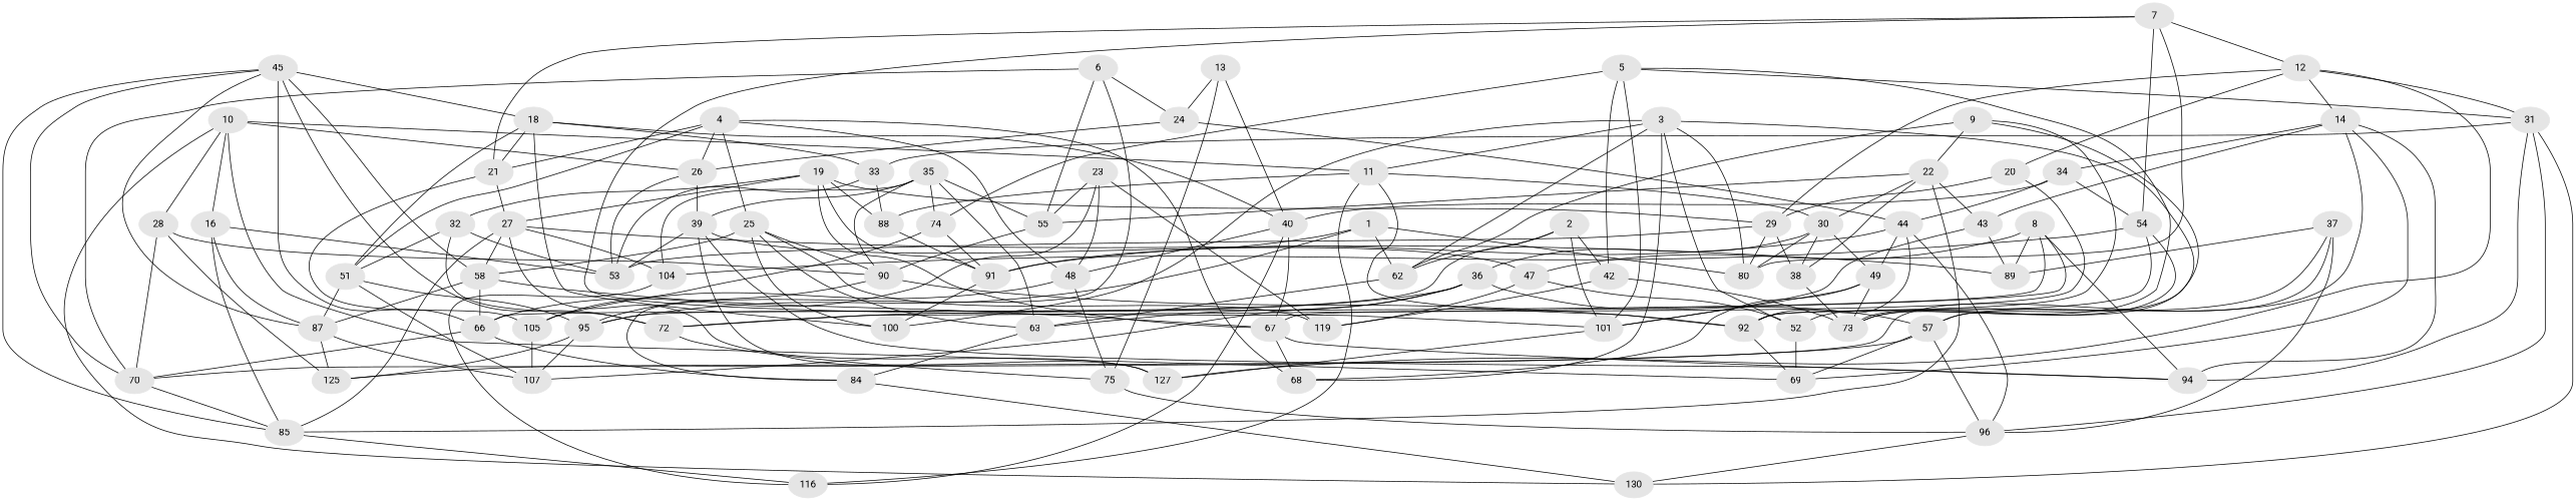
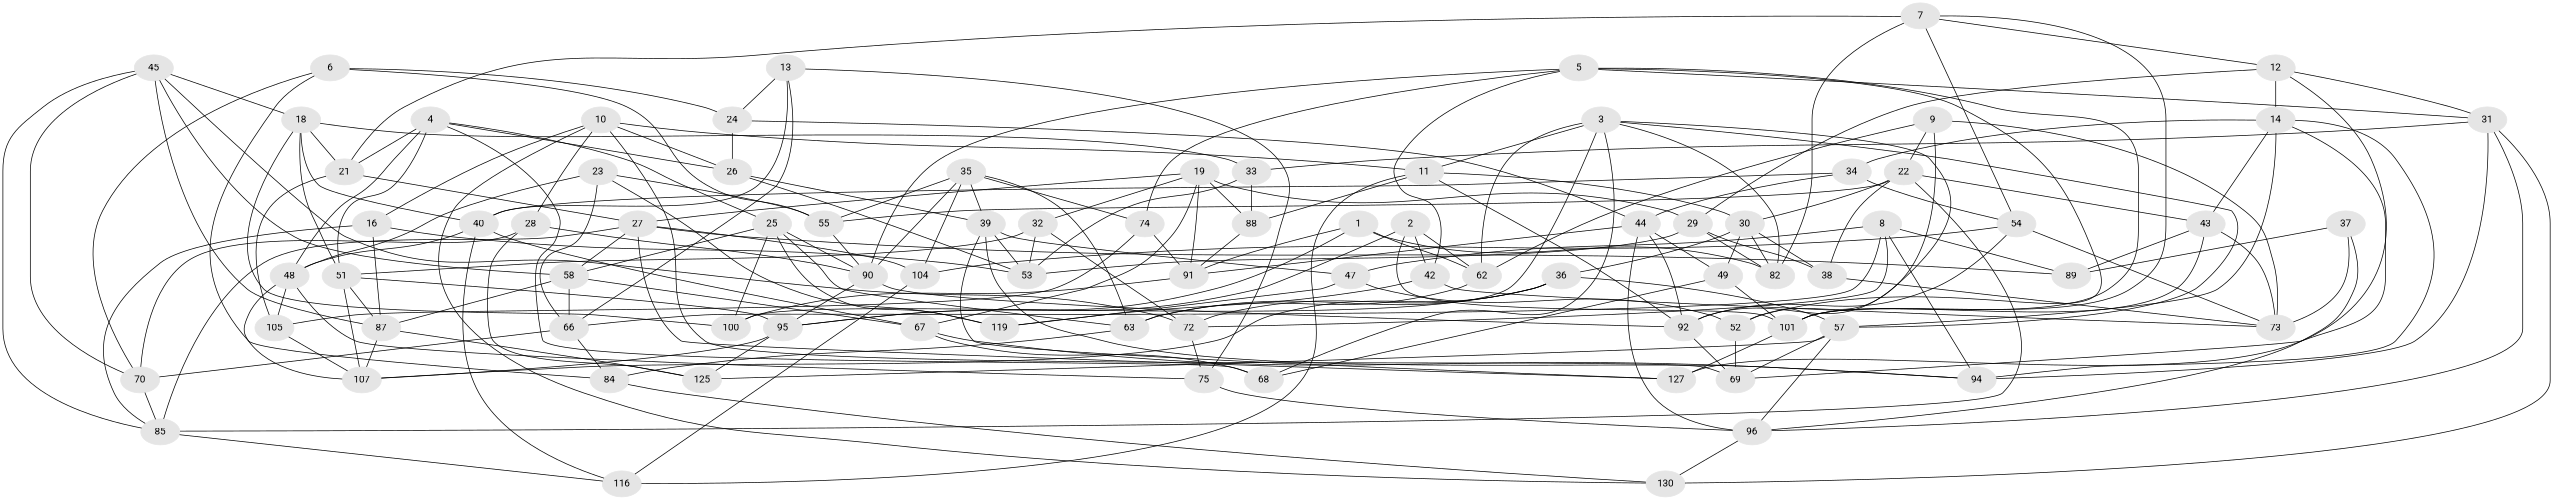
  graph {
    fontname=Roboto
    node [color=gray90 fontname=Roboto style=filled]
    edge [fontname=Roboto]
    62 [super="+131"]
    63 [super="+117"]
    1
-   80 [super="+118"]
+   80 [super="+118" label=82]
    91 [super="+112"]
    95 [super="+108"]
    100
    125
    107 [super="+134"]
    2
    42
    101 [super="+124"]
    73 [super="+113"]
    119
    127
    3 [super="+79"]
    11 [super="+17"]
    52
    57 [super="+136"]
    68
    92 [super="+103"]
    30 [super="+61"]
    88
    116
    69
    96 [super="+129"]
    4 [super="+45"]
    21 [super="+132"]
    25 [super="+60"]
    26
    48 [super="+99"]
    51 [super="+121"]
    27 [super="+41"]
    105
    90 [super="+110"]
    58 [super="+106"]
    53 [super="+109"]
    39 [super="+114"]
    75
    87 [super="+97"]
    5 [super="+93"]
    31 [super="+59"]
    74
    33 [super="+46"]
    94 [super="+135"]
    130
    6
    24
    55 [super="+78"]
    70 [super="+82"]
    84
    44 [super="+77"]
    85 [super="+133"]
    7 [super="+81"]
    12 [super="+111"]
    54 [super="+123"]
    14 [super="+50"]
-   20
    29 [super="+56"]
    104
    8 [super="+122"]
    47
    66 [super="+86"]
    72 [super="+98"]
    89
    22 [super="+128"]
    43
    38
    9
    10 [super="+120"]
    16
    28
    36 [super="+126"]
    49 [super="+64"]
    34
    67 [super="+76"]
    13
    40 [super="+65"]
    n79 [label=45 super="+71"]
    18 [super="+83"]
    19 [super="+115"]
    32
    23
    35 [super="+102"]
    37
    62 -- 63 [weight=2]
    63 -- 84
    1 -- 62
    1 -- 80
    1 -- 91
    1 -- 95
    91 -- 100
    95 -- 125
    95 -- 107
    2 -- 62
    2 -- 95
    2 -- 42
    2 -- 101
    42 -- 73
    42 -- 119
    101 -- 127
    3 -- 62
    3 -- 80
    3 -- 100
    3 -- 11
    3 -- 52
    3 -- 57
    3 -- 68
    11 -- 92
    11 -- 30
    11 -- 88
    11 -- 116
    52 -- 69
    57 -- 125
    57 -- 69
    57 -- 96
    92 -- 69
    30 -- 80
    30 -- 38
    30 -- 36
    30 -- 49
    88 -- 91
    96 -- 130
    4 -- 68
    4 -- 21
    4 -- 25
    4 -- 26
    4 -- 48
    4 -- 51
    21 -- 27
    21 -- 105
    25 -- 63
    25 -- 100
    25 -- 119
    25 -- 90
    25 -- 58
    26 -- 53
    26 -- 39
+   48 -- 107
    48 -- 105
    48 -- 75
    51 -- 95
    51 -- 107
    51 -- 87
    27 -- 127
    27 -- 58
    27 -- 85
    27 -- 104
    27 -- 89
    105 -- 107
    90 -- 95
    90 -- 92
    58 -- 87
    58 -- 66
    58 -- 67
    39 -- 127
    39 -- 53
    39 -- 94
    39 -- 47
    75 -- 96
    87 -- 125
    87 -- 107
    5 -- 42
    5 -- 101
    5 -- 52
+   5 -- 90
    5 -- 31
    5 -- 74
    31 -- 96
    31 -- 33
    31 -- 94
    31 -- 130
    74 -- 91
    74 -- 105
    33 -- 88
    33 -- 53
    6 -- 24
    6 -- 55
    6 -- 70
    6 -- 84
    24 -- 26
    24 -- 44
    55 -- 90
    70 -- 85
    84 -- 130
    44 -- 91
    44 -- 92
    44 -- 96
    44 -- 49
    85 -- 116
    7 -- 80 [weight=2]
    7 -- 101
    7 -- 21
    7 -- 12
    7 -- 54
    12 -- 127
    12 -- 31
    12 -- 14
-   12 -- 20
    12 -- 29
    54 -- 73
    54 -- 92
    54 -- 104
    14 -- 57
    14 -- 69
    14 -- 94
    14 -- 43
    14 -- 34
-   20 -- 29
-   20 -- 67
    29 -- 80
    29 -- 53
    29 -- 38
    104 -- 116
    8 -- 94
    8 -- 47
    8 -- 66
    8 -- 72
    8 -- 89
    47 -- 119
    47 -- 52
    66 -- 70
    66 -- 84
    72 -- 75
    22 -- 30
    22 -- 55
    22 -- 85
    22 -- 43
    22 -- 38
    43 -- 101
    43 -- 89
    38 -- 73
    9 -- 62
    9 -- 73
    9 -- 92
    9 -- 22
    10 -- 11
    10 -- 69
    10 -- 26
    10 -- 130
    10 -- 16
    10 -- 28
    16 -- 53
    16 -- 87
    16 -- 85
    28 -- 125
    28 -- 90
    28 -- 70
    36 -- 63
    36 -- 107
    36 -- 57
    36 -- 72 [weight=2]
    49 -- 101
-   49 -- 73
+   43 -- 73
    49 -- 68
    34 -- 44
    34 -- 54
    34 -- 40
    67 -- 68
    67 -- 94
    13 -- 75
    13 -- 24
-   n79 -- 66
+   13 -- 66
    13 -- 40
    40 -- 116
    40 -- 48
    40 -- 67
    n79 -- 58
    n79 -- 87
    n79 -- 70
    n79 -- 85
    n79 -- 72
    n79 -- 18
    18 -- 100
    18 -- 21
    18 -- 51
    18 -- 33
    18 -- 40
    19 -- 91
    19 -- 88
    19 -- 27
    19 -- 29
    19 -- 67
    19 -- 32
    32 -- 51
    32 -- 53
    32 -- 72
    23 -- 119
    23 -- 48
    23 -- 55
    23 -- 66
    35 -- 63
    35 -- 90
    35 -- 39
    35 -- 74
    35 -- 55
    35 -- 104
    37 -- 73
    37 -- 96
-   37 -- 70
    37 -- 89
  }
